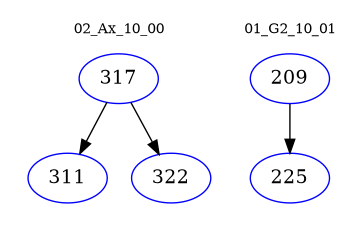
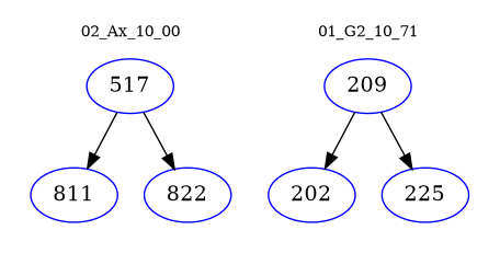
  digraph {
    node [color=blue]
    edge [color=black]
-   n1 [label=317]
-   n2 [label=311]
-   n3 [label=322]
+   n1 [label=517]
+   n2 [label=811]
+   n3 [label=822]
    n4 [label=209]
+   n5 [label=202]
    n6 [label=225]
    subgraph cluster_1 {
      color=white
      fontsize=10
      label="02_Ax_10_00"
      n1
      n2
      n3
    }
    subgraph cluster_2 {
      color=white
      fontsize=10
-     label="01_G2_10_01"
+     label="01_G2_10_71"
      n4
+     n5
      n6
    }
    n1 -> n2
    n1 -> n3
+   n4 -> n5
    n4 -> n6
  }
